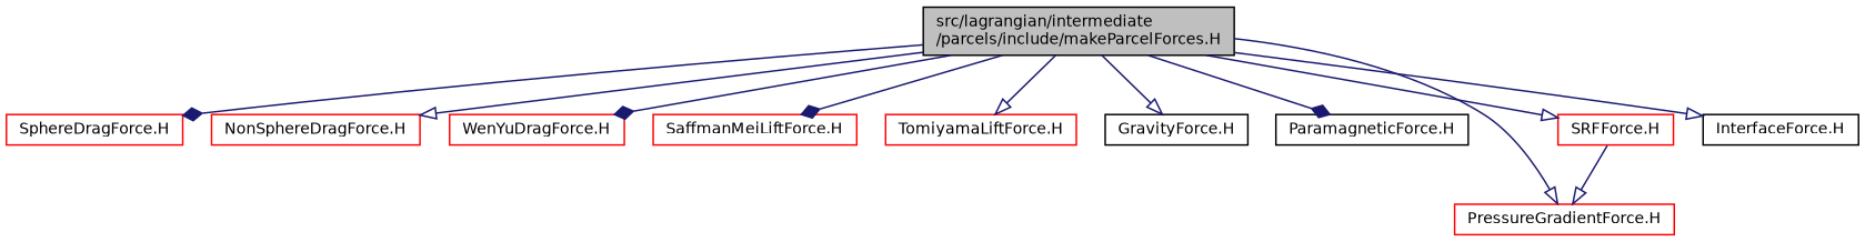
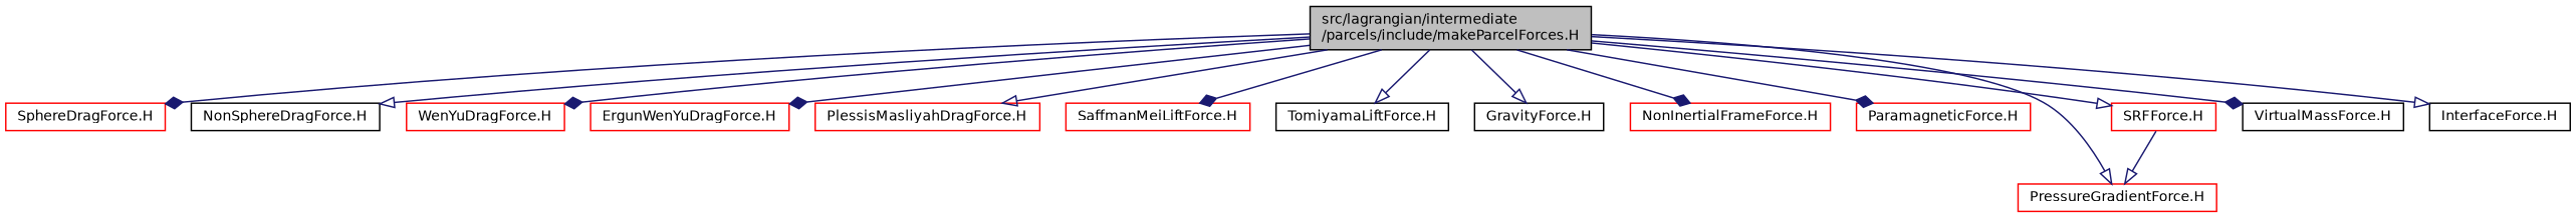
  digraph {
    node [color=red fontname=Helvetica fontsize=10 shape=record]
    edge [arrowhead=onormal color=midnightblue fontname=Helvetica fontsize=10 labelfontname=Helvetica labelfontsize=10 style=solid]
    n1 [color=black fillcolor=grey75 fontcolor=black height=0.2 label="src/lagrangian/intermediate\l/parcels/include/makeParcelForces.H" style=filled width=0.4]
    n2 [height=0.2 label="SphereDragForce.H" width=0.4]
-   n3 [height=0.2 label="NonSphereDragForce.H" width=0.4]
+   n3 [color=black height=0.2 label="NonSphereDragForce.H" width=0.4]
    n4 [height=0.2 label="WenYuDragForce.H" width=0.4]
+   n5 [height=0.2 label="ErgunWenYuDragForce.H" width=0.4]
+   n6 [height=0.2 label="PlessisMasliyahDragForce.H" width=0.4]
    n7 [height=0.2 label="SaffmanMeiLiftForce.H" width=0.4]
-   n8 [height=0.2 label="TomiyamaLiftForce.H" width=0.4]
+   n8 [color=black height=0.2 label="TomiyamaLiftForce.H" width=0.4]
    n9 [color=black height=0.2 label="GravityForce.H" width=0.4]
-   n11 [color=black height=0.2 label="ParamagneticForce.H" width=0.4]
+   n10 [height=0.2 label="NonInertialFrameForce.H" width=0.4]
+   n11 [height=0.2 label="ParamagneticForce.H" width=0.4]
    n12 [height=0.2 label="PressureGradientForce.H" width=0.4]
    n13 [height=0.2 label="SRFForce.H" width=0.4]
+   n14 [color=black height=0.2 label="VirtualMassForce.H" width=0.4]
    n15 [color=black height=0.2 label="InterfaceForce.H" width=0.4]
    n1 -> n2 [arrowhead=diamond]
    n1 -> n3
    n1 -> n4 [arrowhead=diamond]
+   n1 -> n5 [arrowhead=diamond]
+   n1 -> n6
    n1 -> n7 [arrowhead=diamond]
    n1 -> n8
    n1 -> n9
+   n1 -> n10 [arrowhead=diamond]
    n1 -> n11 [arrowhead=diamond]
    n1 -> n12
    n1 -> n13
+   n1 -> n14 [arrowhead=diamond]
    n1 -> n15
    n13 -> n12
  }
